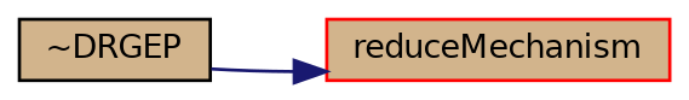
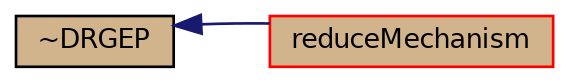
  digraph {
    rankdir=LR
    node [fillcolor=tan fontname=Helvetica fontsize=10 shape=box style=filled]
    n1 [color=black fontcolor=black height=0.2 label="~DRGEP" width=0.4]
    n2 [color=red height=0.2 label=reduceMechanism width=0.4]
-   n1 -> n2 [color=midnightblue fontname=Helvetica fontsize=10 labelfontname=Helvetica labelfontsize=10 style=solid]
+   n2 -> n1 [color=midnightblue fontname=Helvetica fontsize=10 labelfontname=Helvetica labelfontsize=10 style=solid]
  }
